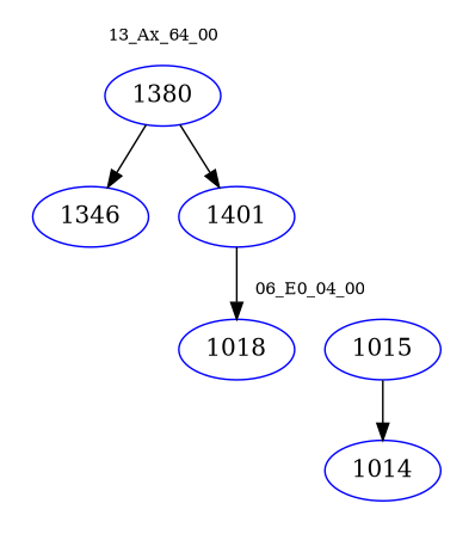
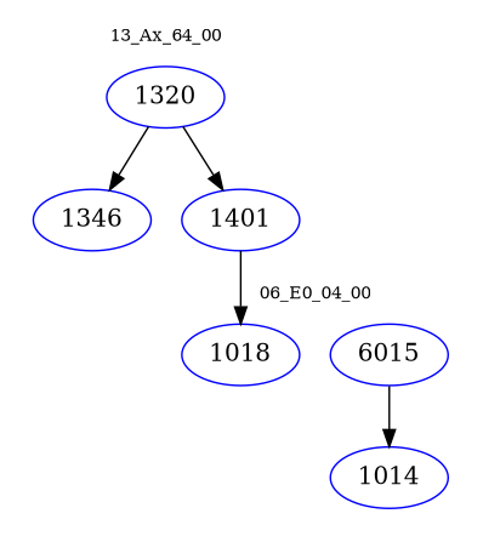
  digraph {
    node [color=blue]
    edge [color=black]
-   n1 [label=1380]
+   n1 [label=1320]
    n2 [label=1346]
    n3 [label=1401]
-   n4 [label=1015]
+   n4 [label=6015]
    n5 [label=1014]
    n6 [label=1018]
    subgraph cluster_1 {
      color=white
      fontsize=10
      label="13_Ax_64_00"
      n1
      n2
      n3
    }
    subgraph cluster_2 {
      color=white
      fontsize=10
      label="06_E0_04_00"
      n4
      n5
      n6
    }
    n1 -> n2
    n1 -> n3
    n3 -> n6
    n4 -> n5
  }
